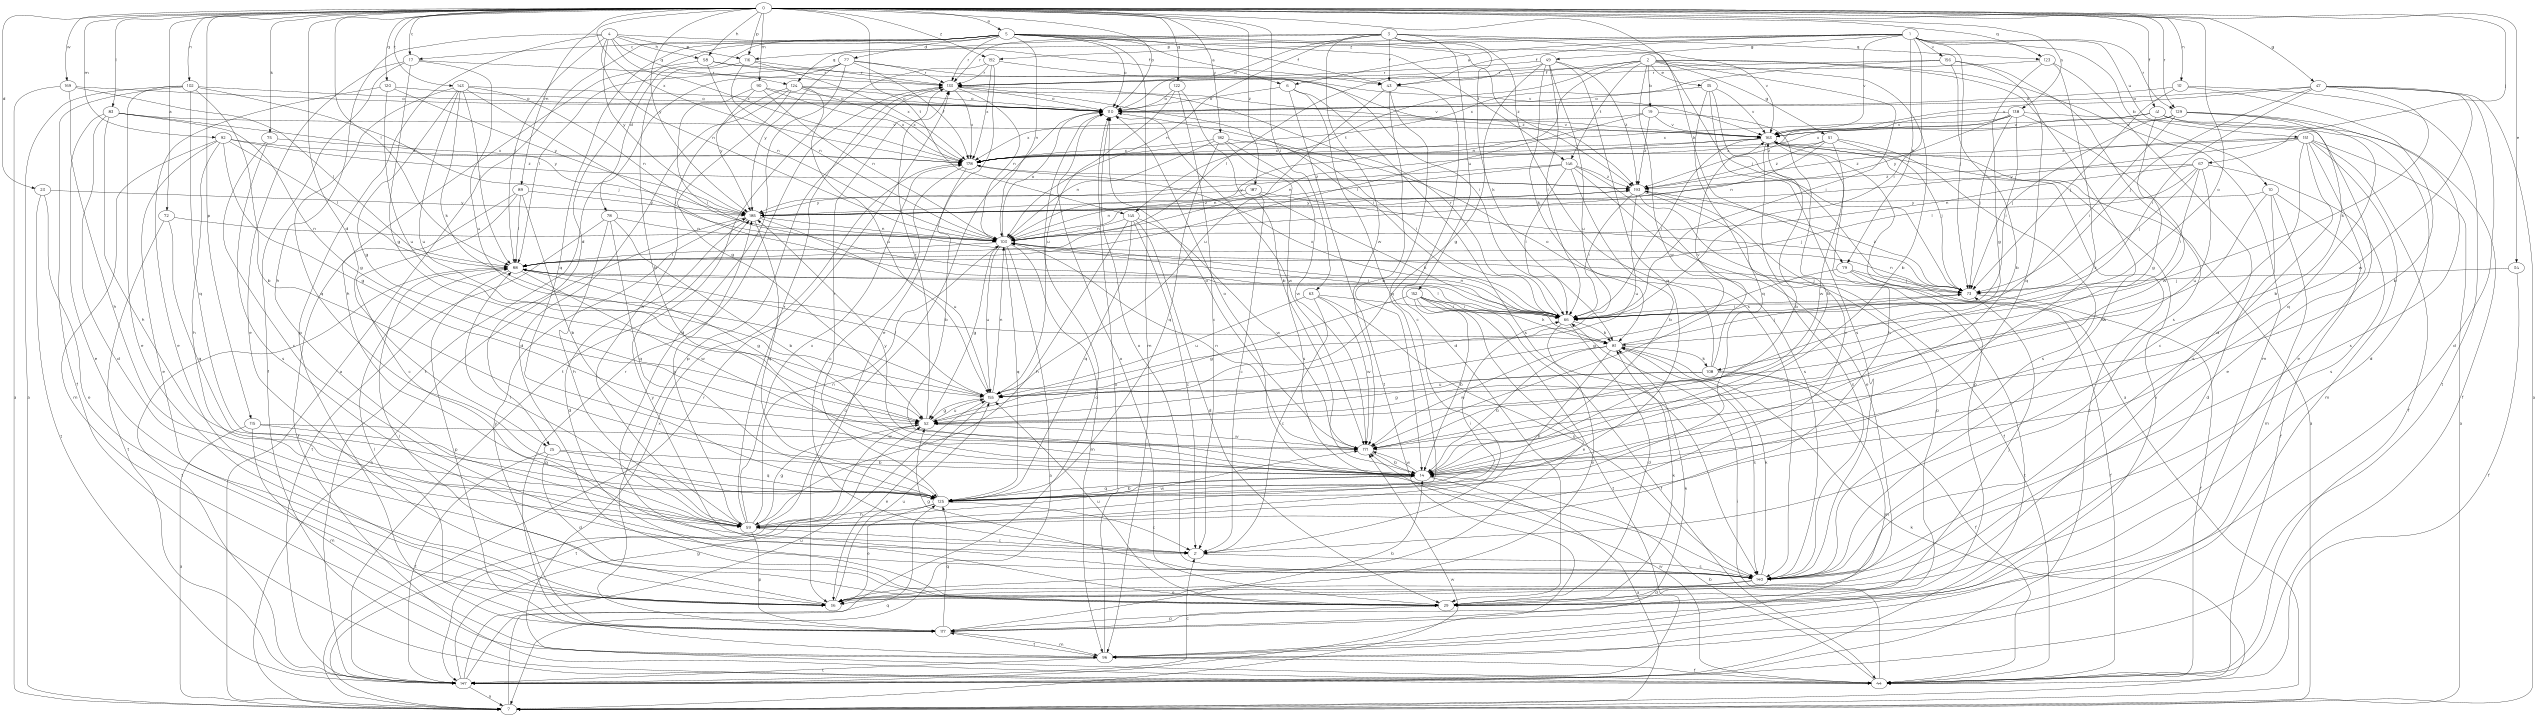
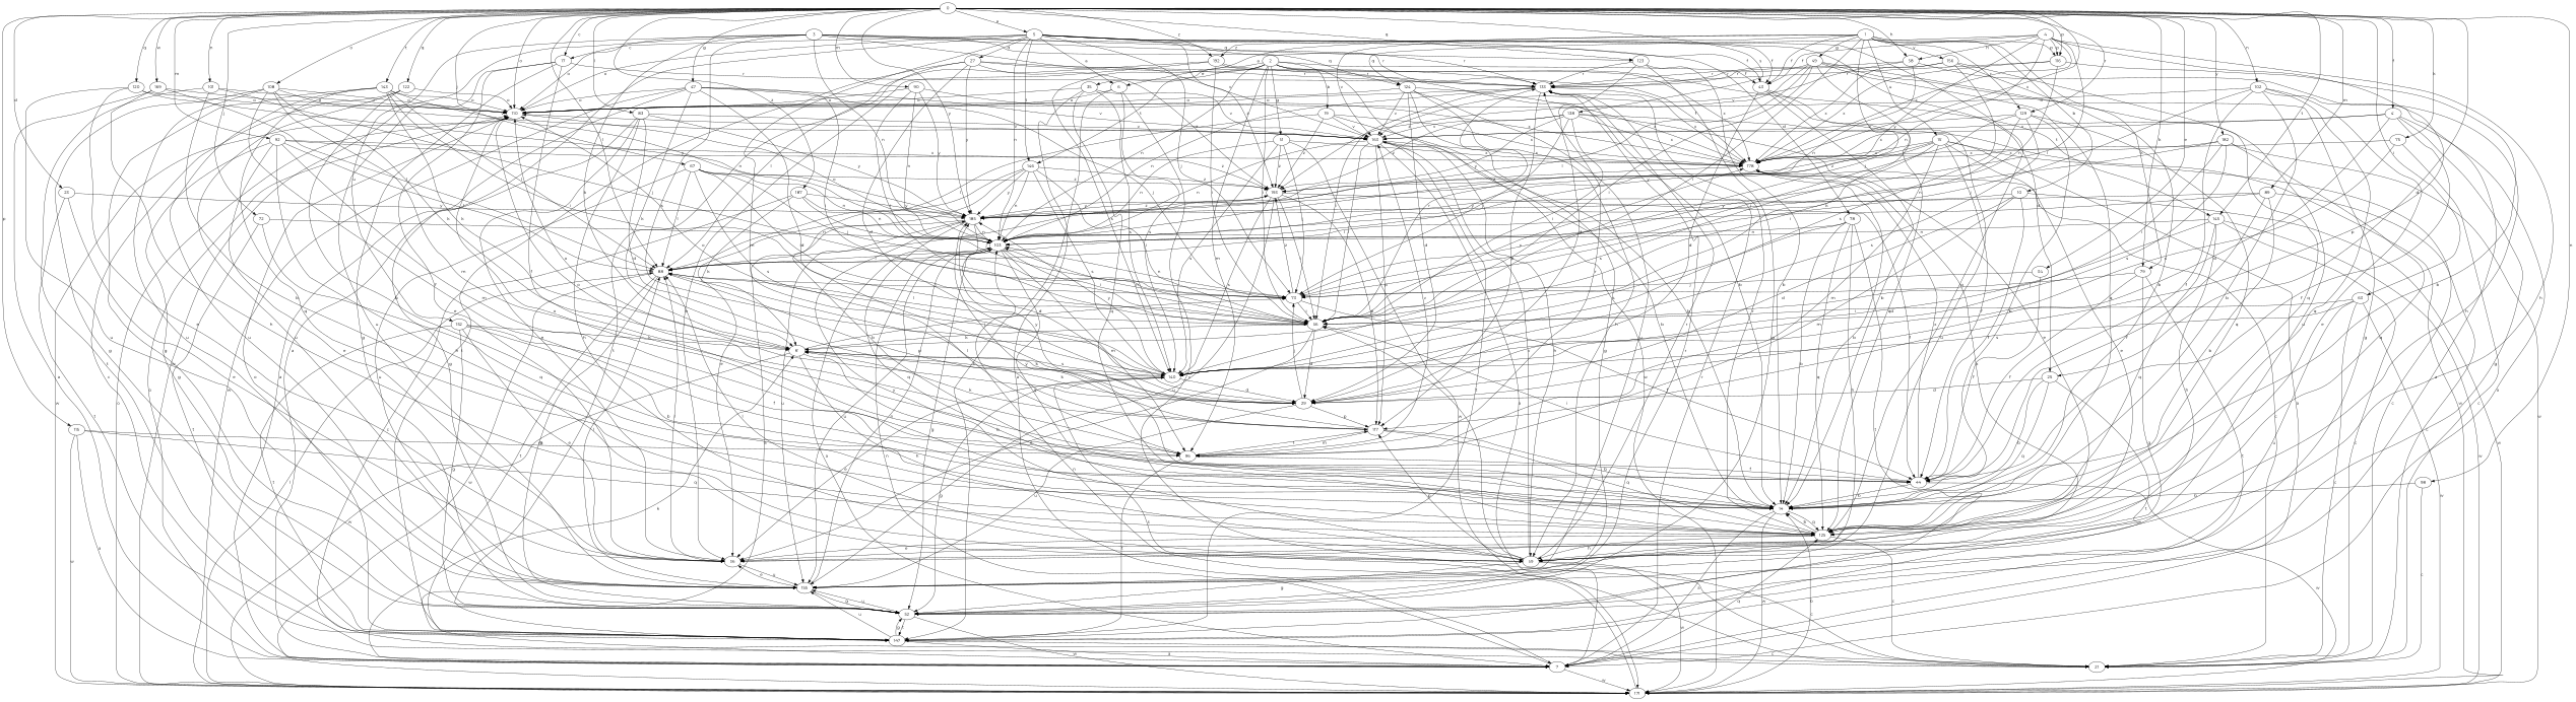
  strict digraph {
    fontname=Montserrat
    node [fontname=Montserrat]
    edge [fontname=Montserrat]
    0
    5
    17
    23
    25
    34
    41
    47
    58
    63
    67
    72
    75
    79
    83
    88
    89
    90
    92
+   98
    101
    102
    108
    110
    115
    116
    120
    122
    123
    129
    138
    143
    145
    169
    178
    182
    185
    187
    192
    6
    43
    73
    96
    103
    146
    133
    7
    27
    n49 [label=78]
    125
    193
    44
    36
    52
    155
    147
    14
    29
    163
    66
    171
    81
    59
    140
    21
    117
    1
    10
    49
    151
    156
    2
    n73 [label=19]
    35
    51
    3
    124
    152
    4
    0 -> 5 [label=a]
    0 -> 17 [label=c]
    0 -> 23 [label=d]
    0 -> 25 [label=d]
    0 -> 34 [label=e]
    0 -> 41 [label=f]
    0 -> 47 [label=g]
    0 -> 58 [label=h]
    0 -> 63 [label=i]
    0 -> 67 [label=j]
-   0 -> 72 [label=a]
+   0 -> 72 [label=j]
    0 -> 75 [label=k]
    0 -> 79 [label=k]
    0 -> 83 [label=l]
    0 -> 88 [label=l]
    0 -> 89 [label=m]
    0 -> 90 [label=m]
    0 -> 92 [label=m]
+   0 -> 98 [label=n]
    0 -> 101 [label=n]
    0 -> 102 [label=n]
    0 -> 108 [label=o]
    0 -> 110 [label=o]
    0 -> 115 [label=p]
    0 -> 116 [label=p]
    0 -> 120 [label=q]
    0 -> 122 [label=q]
    0 -> 123 [label=q]
    0 -> 129 [label=r]
    0 -> 138 [label=s]
    0 -> 143 [label=t]
    0 -> 145 [label=t]
    0 -> 169 [label=w]
    0 -> 178 [label=x]
    0 -> 182 [label=y]
    0 -> 185 [label=y]
    0 -> 187 [label=z]
    0 -> 192 [label=z]
    5 -> 17 [label=c]
    5 -> 25 [label=d]
    5 -> 110 [label=o]
    5 -> 6 [label=a]
    5 -> 43 [label=f]
    5 -> 73 [label=j]
    5 -> 96 [label=m]
    5 -> 103 [label=n]
    5 -> 146 [label=t]
    5 -> 133 [label=r]
    5 -> 7 [label=a]
    5 -> 27 [label=d]
    5 -> n49 [label=d]
    5 -> 125 [label=q]
    5 -> 193 [label=z]
    17 -> 133 [label=r]
    17 -> 44 [label=f]
    17 -> 36 [label=e]
    17 -> 52 [label=g]
    17 -> 155 [label=u]
    23 -> 185 [label=y]
    23 -> 36 [label=e]
    23 -> 147 [label=t]
    25 -> 125 [label=q]
    25 -> 147 [label=t]
    25 -> 14 [label=b]
    25 -> 29 [label=d]
    34 -> 73 [label=j]
    34 -> 44 [label=f]
    41 -> 178 [label=x]
+   41 -> 7 [label=a]
    41 -> 44 [label=f]
    41 -> 52 [label=g]
    41 -> 29 [label=d]
    41 -> 163 [label=v]
    47 -> 110 [label=o]
    47 -> 73 [label=j]
    47 -> 7 [label=a]
    47 -> 29 [label=d]
    47 -> 163 [label=v]
    47 -> 66 [label=i]
    47 -> 171 [label=w]
    47 -> 81 [label=k]
    58 -> 103 [label=n]
    58 -> 133 [label=r]
    58 -> 163 [label=v]
    58 -> 59 [label=h]
    63 -> 155 [label=u]
    63 -> 66 [label=i]
    63 -> 171 [label=w]
    63 -> 140 [label=s]
    63 -> 21 [label=c]
    67 -> 88 [label=l]
    67 -> 73 [label=j]
    67 -> 103 [label=n]
    67 -> 193 [label=z]
    67 -> 155 [label=u]
    67 -> 66 [label=i]
    67 -> 140 [label=s]
    72 -> 103 [label=n]
    72 -> 125 [label=q]
    72 -> 147 [label=t]
    75 -> 178 [label=x]
    75 -> 140 [label=s]
    75 -> 21 [label=c]
    79 -> 73 [label=j]
    79 -> 44 [label=f]
    79 -> 52 [label=g]
    79 -> 147 [label=t]
    83 -> 185 [label=y]
    83 -> 36 [label=e]
    83 -> 52 [label=g]
    83 -> 29 [label=d]
    83 -> 163 [label=v]
    83 -> 59 [label=h]
    88 -> 73 [label=j]
    88 -> 52 [label=g]
    88 -> 147 [label=t]
    88 -> 171 [label=w]
    88 -> 117 [label=p]
    89 -> 88 [label=l]
    89 -> 185 [label=y]
    89 -> 44 [label=f]
    89 -> 14 [label=b]
    89 -> 21 [label=c]
    90 -> 110 [label=o]
    90 -> 178 [label=x]
    90 -> 185 [label=y]
    90 -> 103 [label=n]
    90 -> 66 [label=i]
    92 -> 88 [label=l]
    92 -> 178 [label=x]
    92 -> 96 [label=m]
    92 -> 193 [label=z]
    92 -> 36 [label=e]
    92 -> 52 [label=g]
    92 -> 59 [label=h]
+   98 -> 14 [label=b]
+   98 -> 21 [label=c]
    101 -> 110 [label=o]
    101 -> 73 [label=j]
    101 -> 147 [label=t]
    101 -> 14 [label=b]
    102 -> 110 [label=o]
    102 -> 73 [label=j]
    102 -> 7 [label=a]
    102 -> 125 [label=q]
    102 -> 44 [label=f]
    102 -> 36 [label=e]
    102 -> 14 [label=b]
    108 -> 110 [label=o]
    108 -> 96 [label=m]
    108 -> 44 [label=f]
    108 -> 52 [label=g]
    108 -> 155 [label=u]
    108 -> 163 [label=v]
-   81 -> 108 [label=k]
+   108 -> 81 [label=k]
    110 -> 163 [label=v]
    110 -> 171 [label=w]
    115 -> 96 [label=m]
    115 -> 7 [label=a]
    115 -> 125 [label=q]
    115 -> 171 [label=w]
    116 -> 178 [label=x]
    116 -> 103 [label=n]
    116 -> 133 [label=r]
    116 -> 14 [label=b]
    120 -> 110 [label=o]
    120 -> 185 [label=y]
    120 -> 36 [label=e]
    120 -> 155 [label=u]
    122 -> 110 [label=o]
    122 -> 155 [label=u]
    122 -> 14 [label=b]
    122 -> 21 [label=c]
    123 -> 133 [label=r]
    123 -> 52 [label=g]
-   123 -> 14 [label=z]
+   123 -> 14 [label=b]
    123 -> 29 [label=d]
    129 -> 73 [label=j]
    129 -> 125 [label=q]
    129 -> 14 [label=b]
    129 -> 163 [label=v]
    129 -> 66 [label=i]
    129 -> 140 [label=s]
    138 -> 178 [label=x]
    138 -> 185 [label=y]
    138 -> 73 [label=j]
    138 -> 193 [label=z]
    138 -> 36 [label=e]
    138 -> 163 [label=v]
    138 -> 66 [label=i]
    138 -> 171 [label=w]
    143 -> 88 [label=l]
    143 -> 110 [label=o]
    143 -> 103 [label=n]
    143 -> 125 [label=q]
    143 -> 52 [label=g]
    143 -> 155 [label=u]
    143 -> 66 [label=i]
    143 -> 81 [label=k]
    145 -> 103 [label=n]
    145 -> 125 [label=q]
    145 -> 29 [label=d]
    145 -> 171 [label=w]
    145 -> 59 [label=h]
    145 -> 21 [label=c]
    169 -> 88 [label=l]
    169 -> 110 [label=o]
    169 -> 7 [label=a]
    169 -> 59 [label=h]
    178 -> 193 [label=z]
    178 -> 14 [label=b]
    178 -> 21 [label=c]
    182 -> 178 [label=x]
    182 -> 103 [label=n]
    182 -> 125 [label=q]
    182 -> 66 [label=i]
    182 -> 171 [label=w]
    182 -> 140 [label=s]
    185 -> 103 [label=n]
    185 -> 7 [label=a]
    185 -> 125 [label=q]
    185 -> 193 [label=z]
    185 -> 155 [label=u]
    185 -> 29 [label=d]
    187 -> 185 [label=y]
    187 -> 73 [label=j]
    187 -> 103 [label=n]
    187 -> 81 [label=k]
    187 -> 21 [label=c]
    192 -> 178 [label=x]
    192 -> 133 [label=r]
    192 -> 36 [label=e]
    192 -> 147 [label=t]
    192 -> 66 [label=i]
    6 -> 110 [label=o]
    6 -> 147 [label=t]
    6 -> 140 [label=s]
    6 -> 21 [label=c]
    43 -> 125 [label=q]
    43 -> 155 [label=u]
    43 -> 14 [label=b]
    43 -> 29 [label=d]
    73 -> 103 [label=n]
    73 -> 193 [label=z]
    73 -> 44 [label=f]
    73 -> 66 [label=i]
    96 -> 110 [label=o]
    96 -> 133 [label=r]
    96 -> 44 [label=f]
    96 -> 147 [label=t]
    96 -> 163 [label=v]
    96 -> 117 [label=t]
    103 -> 88 [label=l]
    103 -> 110 [label=o]
    103 -> 96 [label=m]
    103 -> 7 [label=a]
    103 -> 125 [label=q]
    103 -> 52 [label=g]
    103 -> 155 [label=u]
    103 -> 66 [label=i]
    146 -> 185 [label=y]
    146 -> 103 [label=n]
    146 -> 193 [label=z]
    146 -> 36 [label=e]
    146 -> 14 [label=b]
    146 -> 66 [label=i]
    146 -> 140 [label=s]
    133 -> 110 [label=o]
    133 -> 178 [label=x]
    133 -> 103 [label=n]
    133 -> 66 [label=i]
    133 -> 117 [label=p]
    7 -> 110 [label=o]
-   59 -> 103 [label=n]
+   7 -> 103 [label=n]
    7 -> 133 [label=r]
    7 -> 125 [label=q]
    7 -> 171 [label=w]
    7 -> 81 [label=k]
    27 -> 88 [label=l]
    27 -> 178 [label=f]
    27 -> 185 [label=y]
    27 -> 133 [label=r]
    27 -> 193 [label=z]
    27 -> 147 [label=t]
    27 -> 29 [label=d]
    n49 -> 103 [label=n]
    n49 -> 125 [label=q]
    n49 -> 147 [label=t]
    n49 -> 14 [label=b]
    n49 -> 59 [label=h]
+   n49 -> 140 [label=s]
    125 -> 133 [label=r]
    125 -> 36 [label=e]
    125 -> 14 [label=b]
    125 -> 59 [label=h]
    125 -> 21 [label=c]
    193 -> 185 [label=y]
    193 -> 44 [label=f]
    193 -> 155 [label=u]
    193 -> 66 [label=i]
    193 -> 140 [label=s]
    193 -> 117 [label=p]
    44 -> 178 [label=x]
    44 -> 14 [label=b]
    44 -> 66 [label=i]
    44 -> 171 [label=w]
    36 -> 88 [label=l]
    36 -> 155 [label=u]
    52 -> 133 [label=r]
    52 -> 155 [label=u]
    52 -> 147 [label=t]
    52 -> 171 [label=w]
    155 -> 88 [label=l]
    155 -> 103 [label=n]
    155 -> 36 [label=e]
    155 -> 52 [label=g]
    147 -> 110 [label=o]
    147 -> 7 [label=a]
    147 -> 52 [label=g]
    147 -> 155 [label=u]
    147 -> 21 [label=c]
    14 -> 110 [label=o]
    14 -> 185 [label=y]
    14 -> 7 [label=a]
    14 -> 125 [label=q]
    14 -> 171 [label=w]
    29 -> 110 [label=o]
    29 -> 73 [label=j]
    29 -> 155 [label=u]
    29 -> 81 [label=k]
    29 -> 117 [label=p]
    163 -> 178 [label=x]
    163 -> 103 [label=n]
    163 -> 7 [label=a]
    163 -> 147 [label=t]
    163 -> 14 [label=b]
    163 -> 66 [label=i]
    163 -> 59 [label=h]
    163 -> 117 [label=p]
    66 -> 88 [label=l]
    66 -> 178 [label=x]
    66 -> 103 [label=n]
    66 -> 133 [label=r]
    66 -> 36 [label=e]
    66 -> 29 [label=d]
    66 -> 81 [label=k]
+   171 -> 88 [label=l]
    171 -> 110 [label=o]
    171 -> 103 [label=n]
    171 -> 14 [label=b]
    81 -> 73 [label=j]
    81 -> 14 [label=b]
    81 -> 171 [label=w]
    81 -> 59 [label=h]
    81 -> 140 [label=s]
    59 -> 88 [label=l]
    59 -> 178 [label=x]
    59 -> 185 [label=y]
    59 -> 133 [label=r]
    59 -> 52 [label=g]
    59 -> 163 [label=v]
    59 -> 66 [label=i]
    59 -> 171 [label=w]
    59 -> 21 [label=c]
    59 -> 117 [label=p]
    140 -> 110 [label=o]
    140 -> 185 [label=y]
    140 -> 36 [label=e]
    140 -> 52 [label=g]
    140 -> 29 [label=d]
    140 -> 81 [label=k]
    21 -> 140 [label=s]
    117 -> 88 [label=l]
    117 -> 185 [label=y]
    117 -> 96 [label=m]
    117 -> 125 [label=q]
    117 -> 14 [label=b]
    117 -> 81 [label=k]
    1 -> 79 [label=k]
    1 -> 116 [label=p]
    1 -> 129 [label=r]
    1 -> 192 [label=z]
    1 -> 6 [label=a]
    1 -> 43 [label=f]
    1 -> 73 [label=j]
    1 -> 163 [label=v]
    1 -> 66 [label=i]
    1 -> 10 [label=b]
    1 -> 49 [label=g]
    1 -> 151 [label=u]
    1 -> 156 [label=v]
    10 -> 185 [label=y]
    10 -> 96 [label=m]
    10 -> 44 [label=f]
    10 -> 29 [label=d]
    10 -> 171 [label=w]
    49 -> 88 [label=l]
    49 -> 133 [label=r]
    49 -> 125 [label=q]
    49 -> 193 [label=z]
    49 -> 52 [label=g]
    49 -> 155 [label=u]
    49 -> 66 [label=i]
    49 -> 81 [label=k]
    151 -> 178 [label=x]
    151 -> 185 [label=y]
    151 -> 96 [label=m]
    151 -> 7 [label=a]
    151 -> 193 [label=z]
    151 -> 44 [label=f]
    151 -> 36 [label=e]
    151 -> 140 [label=s]
    151 -> 21 [label=c]
    156 -> 178 [label=x]
    156 -> 133 [label=r]
    156 -> 125 [label=q]
    156 -> 14 [label=b]
    156 -> 140 [label=s]
    2 -> 145 [label=t]
    2 -> 43 [label=f]
    2 -> 96 [label=m]
    2 -> 103 [label=n]
    2 -> 146 [label=t]
    2 -> 14 [label=b]
    2 -> 66 [label=i]
    2 -> 171 [label=w]
    2 -> 140 [label=s]
    2 -> n73 [label=b]
    2 -> 35 [label=e]
    2 -> 51 [label=g]
    n73 -> 88 [label=l]
    n73 -> 178 [label=x]
    n73 -> 193 [label=z]
    n73 -> 14 [label=b]
    n73 -> 163 [label=v]
    35 -> 110 [label=o]
    35 -> 7 [label=a]
    35 -> 125 [label=q]
    35 -> 163 [label=v]
    35 -> 140 [label=s]
    51 -> 178 [label=x]
    51 -> 73 [label=j]
    51 -> 103 [label=n]
    51 -> 193 [label=z]
    51 -> 171 [label=w]
    51 -> 140 [label=s]
    3 -> 110 [label=o]
    3 -> 123 [label=q]
    3 -> 43 [label=f]
    3 -> 103 [label=n]
    3 -> 133 [label=r]
    3 -> 163 [label=v]
    3 -> 171 [label=w]
    3 -> 81 [label=k]
    3 -> 140 [label=s]
    3 -> 124 [label=q]
    3 -> 152 [label=u]
    124 -> 110 [label=o]
    124 -> 178 [label=x]
    124 -> 52 [label=g]
    124 -> 155 [label=u]
    124 -> 29 [label=d]
    124 -> 163 [label=v]
    124 -> 59 [label=h]
    152 -> 44 [label=f]
    152 -> 36 [label=e]
    152 -> 52 [label=g]
    152 -> 147 [label=t]
    152 -> 14 [label=b]
-   152 -> 66 [label=i]
    152 -> 81 [label=k]
    4 -> 58 [label=h]
    4 -> 88 [label=l]
    4 -> 116 [label=p]
    4 -> 178 [label=x]
    4 -> 185 [label=y]
    4 -> 43 [label=f]
    4 -> 103 [label=n]
    4 -> 59 [label=h]
    4 -> 117 [label=p]
    4 -> 124 [label=q]
  }
